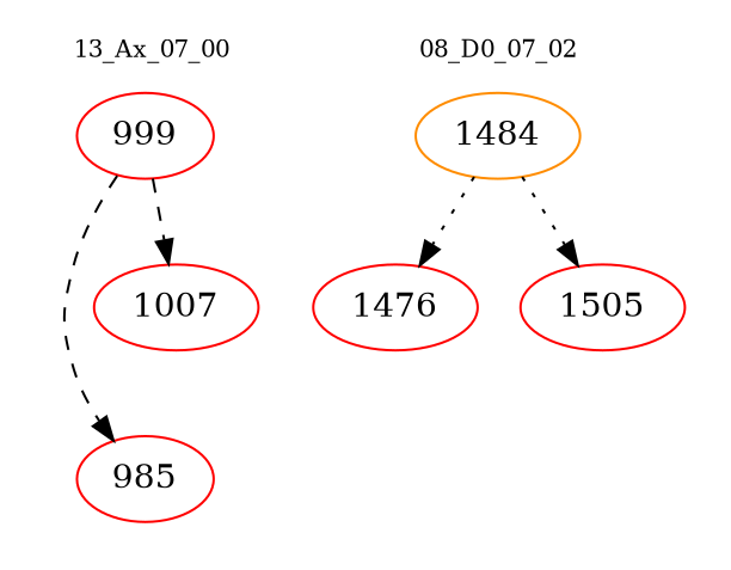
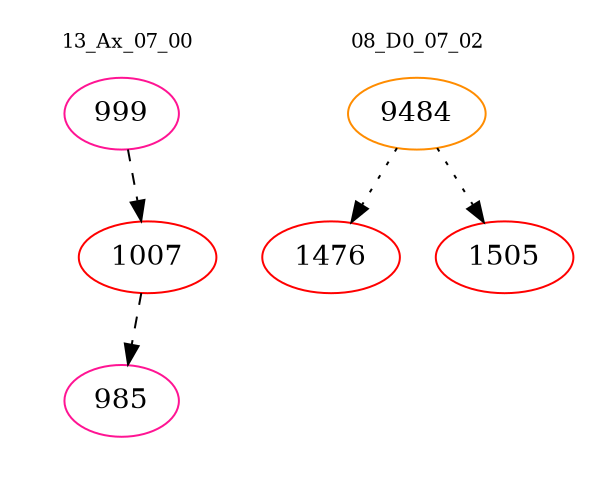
  digraph {
    node [color=red]
    edge [color=black style=dashed]
-   n1 [label=999]
-   n2 [label=985]
+   n1 [color=deeppink label=999]
+   n2 [color=deeppink label=985]
    n3 [label=1007]
-   n4 [color=darkorange label=1484]
+   n4 [color=darkorange label=9484]
    n5 [label=1476]
    n6 [label=1505]
    subgraph cluster_1 {
      color=white
      fontsize=10
      label="13_Ax_07_00"
      n1
      n2
      n3
    }
    subgraph cluster_2 {
      color=white
      fontsize=10
      label="08_D0_07_02"
      n4
      n5
      n6
    }
-   n1 -> n2
+   n3 -> n2
    n1 -> n3
    n4 -> n5 [style=dotted]
    n4 -> n6 [style=dotted]
  }
